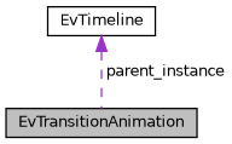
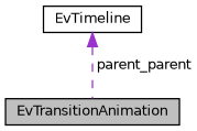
  digraph {
    node [color=black fontname=Helvetica fontsize=10 shape=record style=filled]
    n1 [fillcolor=grey75 fontcolor=black height=0.2 label=EvTransitionAnimation width=0.4]
    n2 [fillcolor=white height=0.2 label=EvTimeline width=0.4]
-   n2 -> n1 [color=darkorchid3 dir=back fontname=Helvetica fontsize=10 label=" parent_instance" labelfontname=Helvetica labelfontsize=10 style=dashed]
+   n2 -> n1 [color=darkorchid3 dir=back fontname=Helvetica fontsize=10 label=" parent_parent" labelfontname=Helvetica labelfontsize=10 style=dashed]
  }
